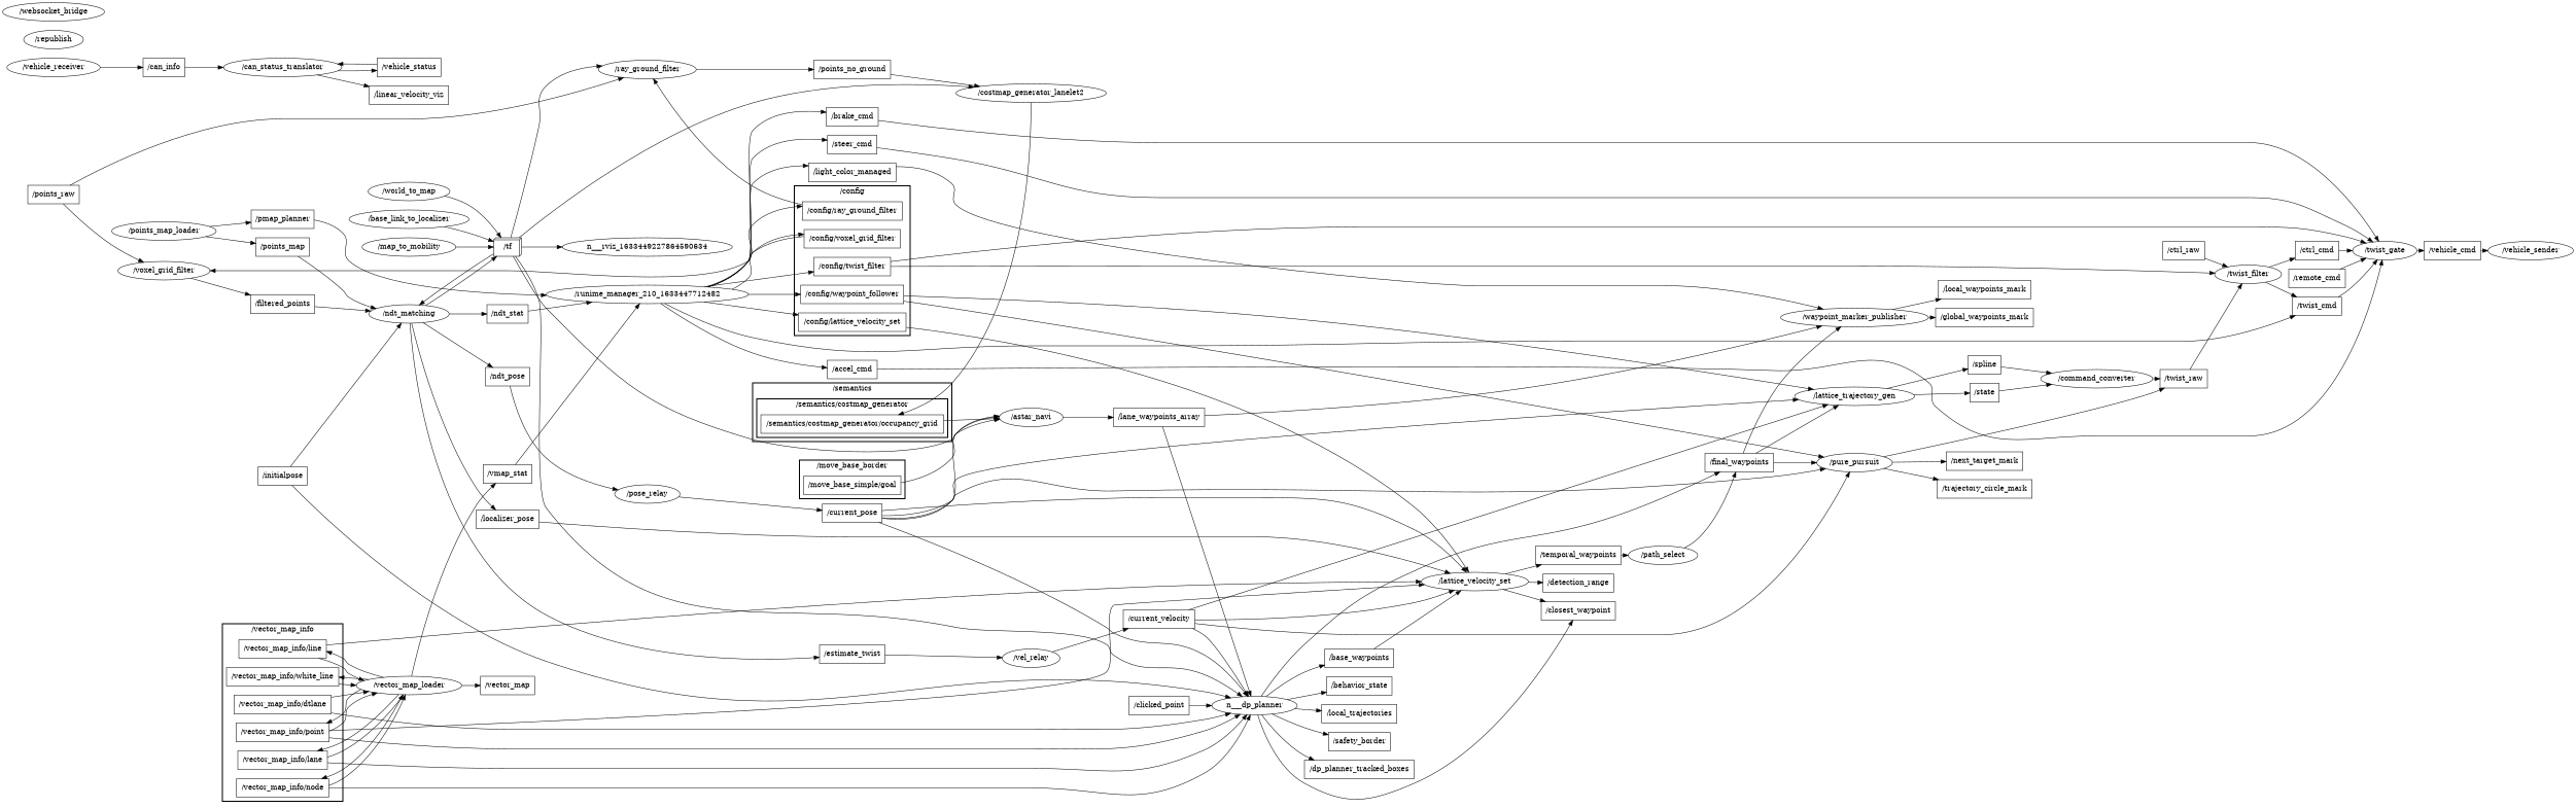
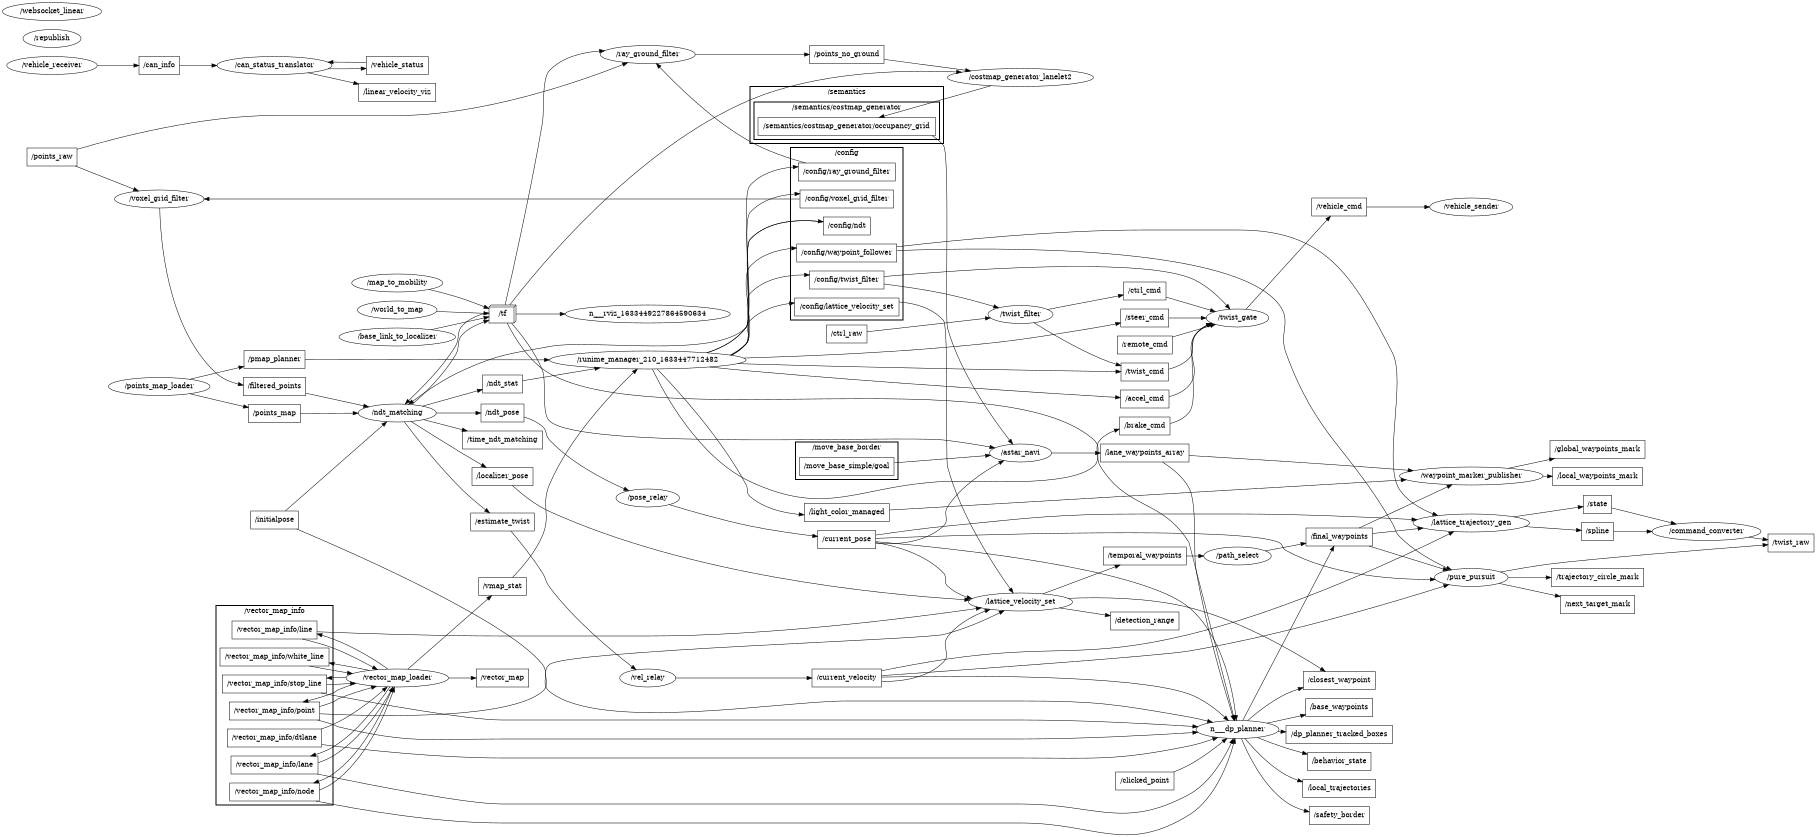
  digraph {
    compound=True
    rank=same
    rankdir=LR
    ranksep=0.2
    node [shape=box]
    edge [penwidth=1]
    n1 [height=0.5 label="/semantics/costmap_generator/occupancy_grid" width=4.9306]
    n2 [height=0.5 label="/config/lattice_velocity_set" width=2.9028]
    n3 [height=0.5 label="/config/twist_filter" width=2.0694]
    n4 [height=0.5 label="/config/waypoint_follower" width=2.7778]
    n5 [height=0.5 label="/config/voxel_grid_filter" width=2.5972]
+   n6 [height=0.5 label="/config/ndt" width=1.3056]
    n7 [height=0.5 label="/config/ray_ground_filter" width=2.6944]
    n8 [height=0.5 label="/vector_map_info/dtlane" width=2.625]
    n9 [height=0.5 label="/vector_map_info/lane" width=2.4167]
    n10 [height=0.5 label="/vector_map_info/line" width=2.3611]
    n11 [height=0.5 label="/vector_map_info/node" width=2.4861]
+   n12 [height=0.5 label="/vector_map_info/stop_line" width=2.9028]
    n13 [height=0.5 label="/vector_map_info/white_line" width=3.0278]
    n14 [height=0.5 label="/vector_map_info/point" width=2.5139]
    n15 [height=0.5 label="/move_base_simple/goal" width=2.625]
    n16 [height=0.5 label="/astar_navi" shape=ellipse width=1.7151]
    n17 [height=0.5 label="/lattice_velocity_set" shape=ellipse width=2.8886]
    n18 [height=0.5 label="/twist_filter" shape=ellipse width=1.8054]
    n19 [height=0.5 label="/twist_gate" shape=ellipse width=1.7332]
    n20 [height=0.5 label="/pure_pursuit" shape=ellipse width=2.0401]
    n21 [height=0.5 label="/lattice_trajectory_gen" shape=ellipse width=3.2317]
    n22 [height=0.5 label="/voxel_grid_filter" shape=ellipse width=2.4914]
    n23 [height=0.5 label="/ndt_matching" shape=ellipse width=2.1665]
    n24 [height=0.5 label="/ray_ground_filter" shape=ellipse width=2.6359]
    n___dp_planner [height=0.5 width=2.3109 shape=""]
    n26 [height=0.5 label="/vector_map_loader" shape=ellipse width=2.8525]
    n27 [height=0.5 label="/lane_waypoints_array" width=2.4583]
    n28 [height=0.5 label="/detection_range" width=1.9028]
    n29 [height=0.5 label="/closest_waypoint" width=2]
    n30 [height=0.5 label="/temporal_waypoints" width=2.3056]
    n31 [height=0.5 label="/ctrl_cmd" width=1.1806]
    n32 [height=0.5 label="/twist_cmd" width=1.3194]
    n33 [height=0.5 label="/vehicle_cmd" width=1.5278]
    n34 [height=0.5 label="/next_target_mark" width=2.0694]
    n35 [height=0.5 label="/twist_raw" width=1.2778]
    n36 [height=0.5 label="/trajectory_circle_mark" width=2.5694]
    n37 [height=0.5 label="/state" width=0.79167]
    n38 [height=0.5 label="/spline" width=0.88889]
    n39 [height=0.5 label="/filtered_points" width=1.7361]
    n40 [height=0.5 label="/ndt_pose" width=1.1944]
    n41 [height=0.5 label="/localizer_pose" width=1.6944]
    n42 [height=0.5 label="/ndt_stat" width=1.1111]
    n43 [height=0.5 label="/estimate_twist" width=1.7639]
+   n44 [height=0.5 label="/time_ndt_matching" width=2.2222]
    n45 [height=0.5 label="/tf" shape=box3d width=0.75]
    n46 [height=0.5 label="/points_no_ground" width=2.0694]
    n47 [height=0.5 label="/local_trajectories" width=2.0278]
    n48 [height=0.5 label="/safety_border" width=1.6667]
    n49 [height=0.5 label="/base_waypoints" width=1.8611]
    n50 [height=0.5 label="/dp_planner_tracked_boxes" width=2.9583]
    n51 [height=0.5 label="/final_waypoints" width=1.8472]
    n52 [height=0.5 label="/behavior_state" width=1.7639]
    n53 [height=0.5 label="/vmap_stat" width=1.3194]
    n54 [height=0.5 label="/vector_map" width=1.4583]
    n55 [height=0.5 label="/waypoint_marker_publisher" shape=ellipse width=3.9899]
    n56 [height=0.5 label="/path_select" shape=ellipse width=1.8776]
    n57 [height=0.5 label="/vehicle_sender" shape=ellipse width=2.3109]
    n58 [height=0.5 label="/ctrl_raw" width=1.125]
    n59 [height=0.5 label="/command_converter" shape=ellipse width=3.0331]
    n60 [height=0.5 label="/pose_relay" shape=ellipse width=1.7693]
    n61 [height=0.5 label="/runime_manager_210_1633447712482" shape=ellipse width=5.4523]
    n62 [height=0.5 label="/vel_relay" shape=ellipse width=1.5526]
    n63 [height=0.5 label="/costmap_generator_lanelet2" shape=ellipse width=4.0621]
    n___rviz_1633449227864590634 [height=0.5 width=4.5857 shape=""]
    n65 [height=0.5 label="/brake_cmd" width=1.4028]
    n66 [height=0.5 label="/linear_velocity_viz" width=2.1389]
    n67 [height=0.5 label="/light_color_managed" width=2.3611]
    n68 [height=0.5 label="/local_waypoints_mark" width=2.5]
    n69 [height=0.5 label="/global_waypoints_mark" width=2.6389]
    n70 [height=0.5 label="/remote_cmd" width=1.5278]
    n71 [height=0.5 label="/steer_cmd" width=1.3333]
    n72 [height=0.5 label="/current_velocity" width=1.9306]
    n73 [height=0.5 label="/accel_cmd" width=1.3472]
    n74 [height=0.5 label="/points_raw" width=1.3889]
    n75 [height=0.5 label="/initialpose" width=1.3194]
    n76 [height=0.5 label="/pmap_planner" width=1.3333]
    n77 [height=0.5 label="/current_pose" width=1.6111]
    n78 [height=0.5 label="/vehicle_status" width=1.7222]
    n79 [height=0.5 label="/can_status_translator" shape=ellipse width=3.1955]
    n80 [height=0.5 label="/points_map" width=1.4444]
    n81 [height=0.5 label="/clicked_point" width=1.625]
    n82 [height=0.5 label="/can_info" width=1.125]
    n83 [height=0.5 label="/map_to_mobility" shape=ellipse width=2.5276]
    n84 [height=0.5 label="/world_to_map" shape=ellipse width=2.2026]
    n85 [height=0.5 label="/base_link_to_localizer" shape=ellipse width=3.2317]
    n86 [height=0.5 label="/republish" shape=ellipse width=1.6068]
-   n87 [height=0.5 label="/websocket_bridge" shape=ellipse width=2.7442]
+   n87 [height=0.5 label="/websocket_linear" shape=ellipse width=2.7442]
    n88 [height=0.5 label="/points_map_loader" shape=ellipse width=2.8164]
    n89 [height=0.5 label="/vehicle_receiver" shape=ellipse width=2.5095]
    subgraph cluster_1 {
      label="/semantics"
      style=bold
      subgraph cluster_2 {
        label="/semantics/costmap_generator"
        style=bold
        n1
      }
    }
    subgraph cluster_3 {
      label="/config"
      style=bold
      n2
      n3
      n4
      n5
+     n6
      n7
    }
    subgraph cluster_4 {
      label="/vector_map_info"
      style=bold
      n8
      n9
      n10
      n11
+     n12
      n13
      n14
    }
    subgraph cluster_5 {
      label="/move_base_border"
      style=bold
      n15
    }
    n1 -> n16
    n2 -> n17
    n3 -> n18
    n3 -> n19
    n4 -> n20
    n4 -> n21
    n5 -> n22
+   n6 -> n23
    n7 -> n24
    n8 -> n___dp_planner
    n8 -> n26
    n9 -> n___dp_planner
    n9 -> n26
    n10 -> n17
    n10 -> n26
    n11 -> n___dp_planner
    n11 -> n26
+   n12 -> n___dp_planner
+   n12 -> n26
    n13 -> n26
    n14 -> n17
    n14 -> n___dp_planner
    n14 -> n26
    n15 -> n16
    n16 -> n27
    n17 -> n28
    n17 -> n29
    n17 -> n30
    n18 -> n31
    n18 -> n32
    n19 -> n33
    n20 -> n34
    n20 -> n35
    n20 -> n36
    n21 -> n37
    n21 -> n38
    n22 -> n39
    n23 -> n40
    n23 -> n41
    n23 -> n42
    n23 -> n43
+   n23 -> n44
    n23 -> n45
    n24 -> n46
    n___dp_planner -> n29
    n___dp_planner -> n47
    n___dp_planner -> n48
    n___dp_planner -> n49
    n___dp_planner -> n50
    n___dp_planner -> n51
    n___dp_planner -> n52
    n26 -> n9
    n26 -> n10
    n26 -> n11
+   n26 -> n12
    n26 -> n13
    n26 -> n14
    n26 -> n53
    n26 -> n54
    n27 -> n___dp_planner
    n27 -> n55
    n30 -> n56
    n31 -> n19
    n32 -> n19
    n33 -> n57
-   n35 -> n18
    n37 -> n59
    n38 -> n59
    n39 -> n23
    n40 -> n60
    n41 -> n17
    n42 -> n61
    n43 -> n62
    n45 -> n16
    n45 -> n23
    n45 -> n24
    n45 -> n___dp_planner
    n45 -> n63
    n45 -> n___rviz_1633449227864590634
    n46 -> n63
-   n49 -> n17
    n51 -> n20
    n51 -> n21
    n51 -> n55
    n53 -> n61
    n55 -> n68
    n55 -> n69
    n56 -> n51
    n58 -> n18
    n59 -> n35
    n60 -> n77
    n61 -> n2
    n61 -> n3
    n61 -> n4
    n61 -> n5
+   n61 -> n6
    n61 -> n7
    n61 -> n32
    n61 -> n65
    n61 -> n67
    n61 -> n71
    n61 -> n73
    n62 -> n72
    n63 -> n1
    n65 -> n19
    n67 -> n55
    n70 -> n19
    n71 -> n19
    n72 -> n17
    n72 -> n20
    n72 -> n21
    n72 -> n___dp_planner
    n73 -> n19
    n74 -> n22
    n74 -> n24
    n75 -> n23
    n75 -> n___dp_planner
    n76 -> n61
    n77 -> n16
    n77 -> n17
    n77 -> n20
    n77 -> n21
    n77 -> n___dp_planner
    n78 -> n79
    n79 -> n66
    n79 -> n78
    n80 -> n23
    n81 -> n___dp_planner
    n82 -> n79
    n83 -> n45
    n84 -> n45
    n85 -> n45
    n88 -> n76
    n88 -> n80
    n89 -> n82
  }
